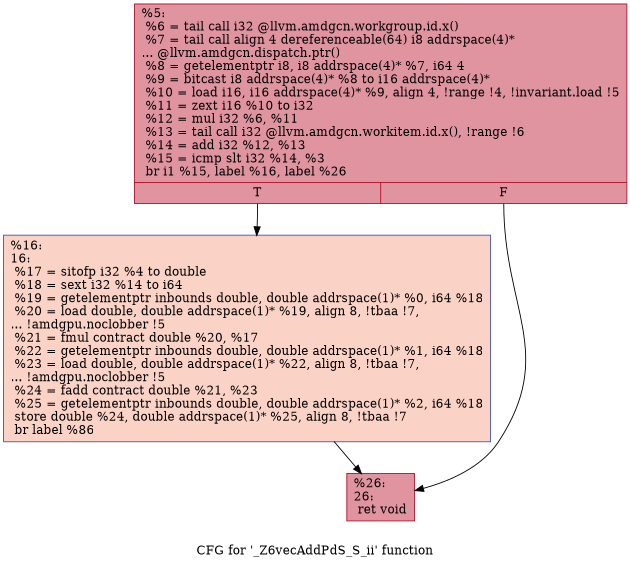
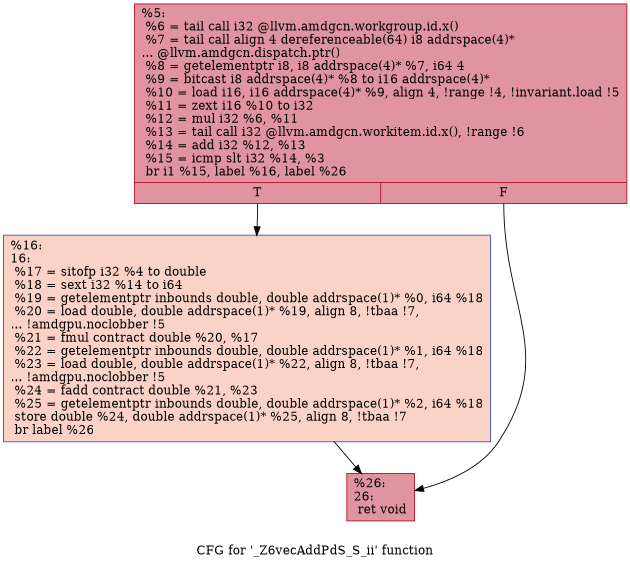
  digraph {
    label="CFG for '_Z6vecAddPdS_S_ii' function"
    node [color="#b70d28ff" fillcolor="#b70d2870" shape=record style=filled]
    n1 [label="{%5:\l  %6 = tail call i32 @llvm.amdgcn.workgroup.id.x()\l  %7 = tail call align 4 dereferenceable(64) i8 addrspace(4)*\l... @llvm.amdgcn.dispatch.ptr()\l  %8 = getelementptr i8, i8 addrspace(4)* %7, i64 4\l  %9 = bitcast i8 addrspace(4)* %8 to i16 addrspace(4)*\l  %10 = load i16, i16 addrspace(4)* %9, align 4, !range !4, !invariant.load !5\l  %11 = zext i16 %10 to i32\l  %12 = mul i32 %6, %11\l  %13 = tail call i32 @llvm.amdgcn.workitem.id.x(), !range !6\l  %14 = add i32 %12, %13\l  %15 = icmp slt i32 %14, %3\l  br i1 %15, label %16, label %26\l|{<s0>T|<s1>F}}"]
-   n2 [color="#3d50c3ff" fillcolor="#f59c7d70" label="{%16:\l16:                                               \l  %17 = sitofp i32 %4 to double\l  %18 = sext i32 %14 to i64\l  %19 = getelementptr inbounds double, double addrspace(1)* %0, i64 %18\l  %20 = load double, double addrspace(1)* %19, align 8, !tbaa !7,\l... !amdgpu.noclobber !5\l  %21 = fmul contract double %20, %17\l  %22 = getelementptr inbounds double, double addrspace(1)* %1, i64 %18\l  %23 = load double, double addrspace(1)* %22, align 8, !tbaa !7,\l... !amdgpu.noclobber !5\l  %24 = fadd contract double %21, %23\l  %25 = getelementptr inbounds double, double addrspace(1)* %2, i64 %18\l  store double %24, double addrspace(1)* %25, align 8, !tbaa !7\l  br label %86\l}"]
+   n2 [color="#3d50c3ff" fillcolor="#f59c7d70" label="{%16:\l16:                                               \l  %17 = sitofp i32 %4 to double\l  %18 = sext i32 %14 to i64\l  %19 = getelementptr inbounds double, double addrspace(1)* %0, i64 %18\l  %20 = load double, double addrspace(1)* %19, align 8, !tbaa !7,\l... !amdgpu.noclobber !5\l  %21 = fmul contract double %20, %17\l  %22 = getelementptr inbounds double, double addrspace(1)* %1, i64 %18\l  %23 = load double, double addrspace(1)* %22, align 8, !tbaa !7,\l... !amdgpu.noclobber !5\l  %24 = fadd contract double %21, %23\l  %25 = getelementptr inbounds double, double addrspace(1)* %2, i64 %18\l  store double %24, double addrspace(1)* %25, align 8, !tbaa !7\l  br label %26\l}"]
    n3 [label="{%26:\l26:                                               \l  ret void\l}"]
    n1 -> n2 [tailport=s0]
    n1 -> n3 [tailport=s1]
    n2 -> n3
  }
